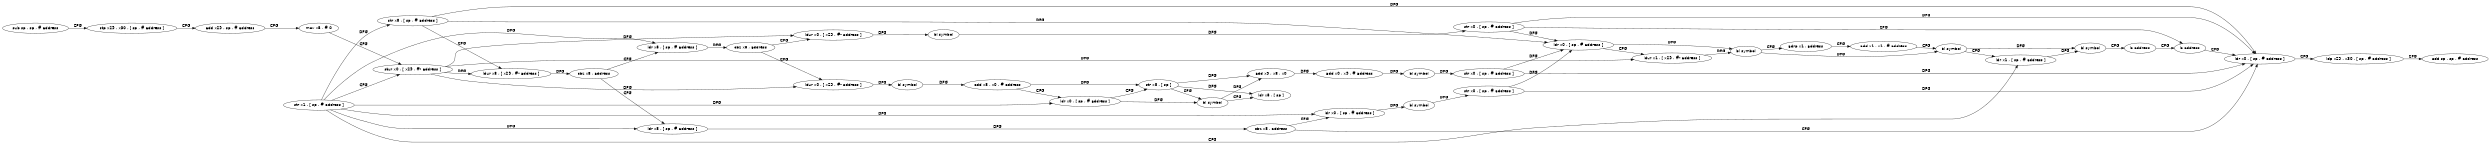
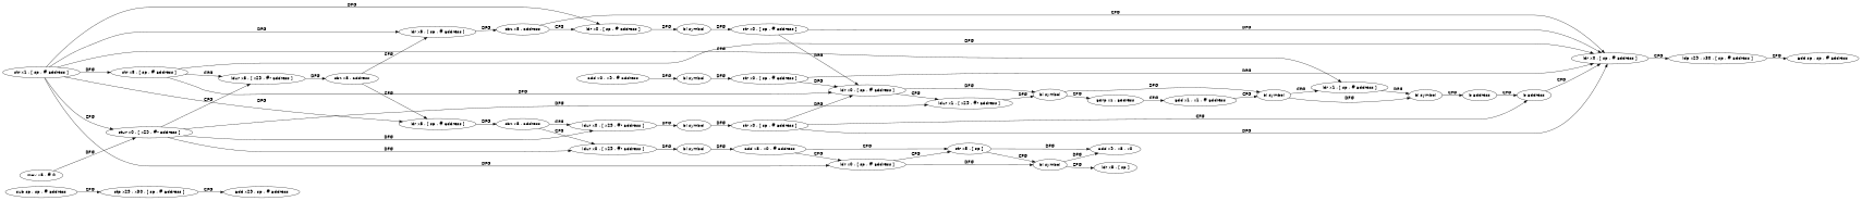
  digraph {
    fontname="DejaVu Sans"
    rankdir=LR
    node [fontname="DejaVu Sans"]
    edge [fontname="DejaVu Sans"]
    n1 [label="sub sp , sp , # address"]
    n2 [label="stp x29 , x30 , [ sp , # address ]"]
    n3 [label="add x29 , sp , # address"]
    n4 [label="mov x5 , # 0"]
    n5 [label="stur x0 , [ x29 , #- address ]"]
    n6 [label="ldur x8 , [ x29 , #- address ]"]
    n7 [label="ldur x0 , [ x29 , #- address ]"]
    n8 [label="ldur x0 , [ x29 , #- address ]"]
    n9 [label="ldur x1 , [ x29 , #- address ]"]
    n10 [label="str x1 , [ sp , # address ]"]
    n11 [label="str x8 , [ sp , # address ]"]
    n12 [label="ldr x8 , [ sp , # address ]"]
    n13 [label="ldr x8 , [ sp , # address ]"]
    n14 [label="ldr x0 , [ sp , # address ]"]
    n15 [label="ldr x0 , [ sp , # address ]"]
    n16 [label="ldr x1 , [ sp , # address ]"]
    n17 [label="cbz x8 , address"]
    n18 [label="bl symbol"]
    n19 [label="bl symbol"]
    n20 [label="bl symbol"]
    n21 [label="ldr x0 , [ sp , # address ]"]
    n22 [label="ldr x0 , [ sp , # address ]"]
    n23 [label="cbz x8 , address"]
    n24 [label="cbz x8 , address"]
    n25 [label="bl symbol"]
    n26 [label="str x8 , [ sp ]"]
    n27 [label="bl symbol"]
    n28 [label="bl symbol"]
    n29 [label="ldp x29 , x30 , [ sp , # address ]"]
    n30 [label="add sp , sp , # address"]
    n31 [label="str x0 , [ sp , # address ]"]
    n32 [label="str x0 , [ sp , # address ]"]
    n33 [label="add x8 , x0 , # address"]
    n34 [label="b address"]
    n35 [label="ldr x8 , [ sp ]"]
    n36 [label="add x9 , x8 , x0"]
    n37 [label="add x0 , x9 , # address"]
    n38 [label="bl symbol"]
    n39 [label="str x0 , [ sp , # address ]"]
    n40 [label="adrp x1 , address"]
    n41 [label="bl symbol"]
    n42 [label="add x1 , x1 , # address"]
    n43 [label="b address"]
    n1 -> n2 [label=CFG]
    n2 -> n3 [label=CFG]
-   n3 -> n4 [label=CFG]
-   n4 -> n5 [label=CFG]
-   n5 -> n6 [label=DFG]
+   n4 -> n5 [label=DFG]
+   n5 -> n6 [label=CFG]
    n5 -> n7 [label=DFG]
    n5 -> n8 [label=DFG]
    n5 -> n9 [label=DFG]
    n6 -> n17 [label=DFG]
    n7 -> n18 [label=DFG]
    n8 -> n19 [label=DFG]
    n9 -> n20 [label=DFG]
    n10 -> n5 [label=CFG]
    n10 -> n11 [label=DFG]
    n10 -> n12 [label=DFG]
    n10 -> n13 [label=DFG]
    n10 -> n14 [label=DFG]
    n10 -> n15 [label=DFG]
    n10 -> n16 [label=CFG]
    n11 -> n6 [label=CFG]
    n11 -> n21 [label=DFG]
    n11 -> n22 [label=DFG]
    n12 -> n23 [label=DFG]
    n13 -> n24 [label=DFG]
    n14 -> n25 [label=DFG]
    n15 -> n26 [label=CFG]
    n15 -> n27 [label=DFG]
    n16 -> n28 [label=DFG]
    n17 -> n12 [label=CFG]
    n17 -> n13 [label=CFG]
    n18 -> n32 [label=DFG]
    n19 -> n33 [label=DFG]
    n20 -> n40 [label=CFG]
    n20 -> n41 [label=DFG]
    n21 -> n29 [label=CFG]
    n22 -> n9 [label=CFG]
    n22 -> n20 [label=DFG]
    n23 -> n14 [label=CFG]
    n23 -> n21 [label=CFG]
    n24 -> n7 [label=CFG]
    n24 -> n8 [label=CFG]
    n25 -> n31 [label=DFG]
    n26 -> n27 [label=CFG]
-   n26 -> n35 [label=DFG]
    n26 -> n36 [label=DFG]
    n27 -> n35 [label=CFG]
    n27 -> n36 [label=DFG]
    n28 -> n43 [label=CFG]
    n29 -> n30 [label=CFG]
    n31 -> n21 [label=DFG]
    n31 -> n22 [label=DFG]
    n32 -> n21 [label=DFG]
    n32 -> n22 [label=DFG]
    n32 -> n34 [label=CFG]
    n33 -> n15 [label=CFG]
-   n33 -> n26 [label=DFG]
+   n33 -> n26 [label=CFG]
    n34 -> n21 [label=CFG]
-   n36 -> n37 [label=DFG]
    n37 -> n38 [label=DFG]
    n38 -> n39 [label=DFG]
    n39 -> n21 [label=DFG]
    n39 -> n22 [label=DFG]
    n40 -> n42 [label=CFG]
    n41 -> n16 [label=CFG]
    n41 -> n28 [label=DFG]
    n42 -> n41 [label=CFG]
    n43 -> n34 [label=CFG]
  }
